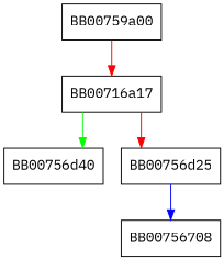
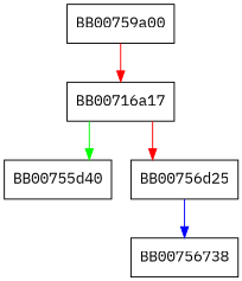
  digraph {
    fontname="IBM Plex Mono"
    splines=ortho
    node [fontname="IBM Plex Mono" shape=box]
    edge [color=red fontname="IBM Plex Mono"]
    n1 [label=BB00759a00]
    n2 [label=BB00716a17]
-   BB00756d40
+   BB00756d40 [label=BB00755d40]
    BB00756d25
-   BB00756708
+   BB00756708 [label=BB00756738]
    n1 -> n2
    n2 -> BB00756d40 [color=green]
    n2 -> BB00756d25
    BB00756d25 -> BB00756708 [color=blue]
  }
